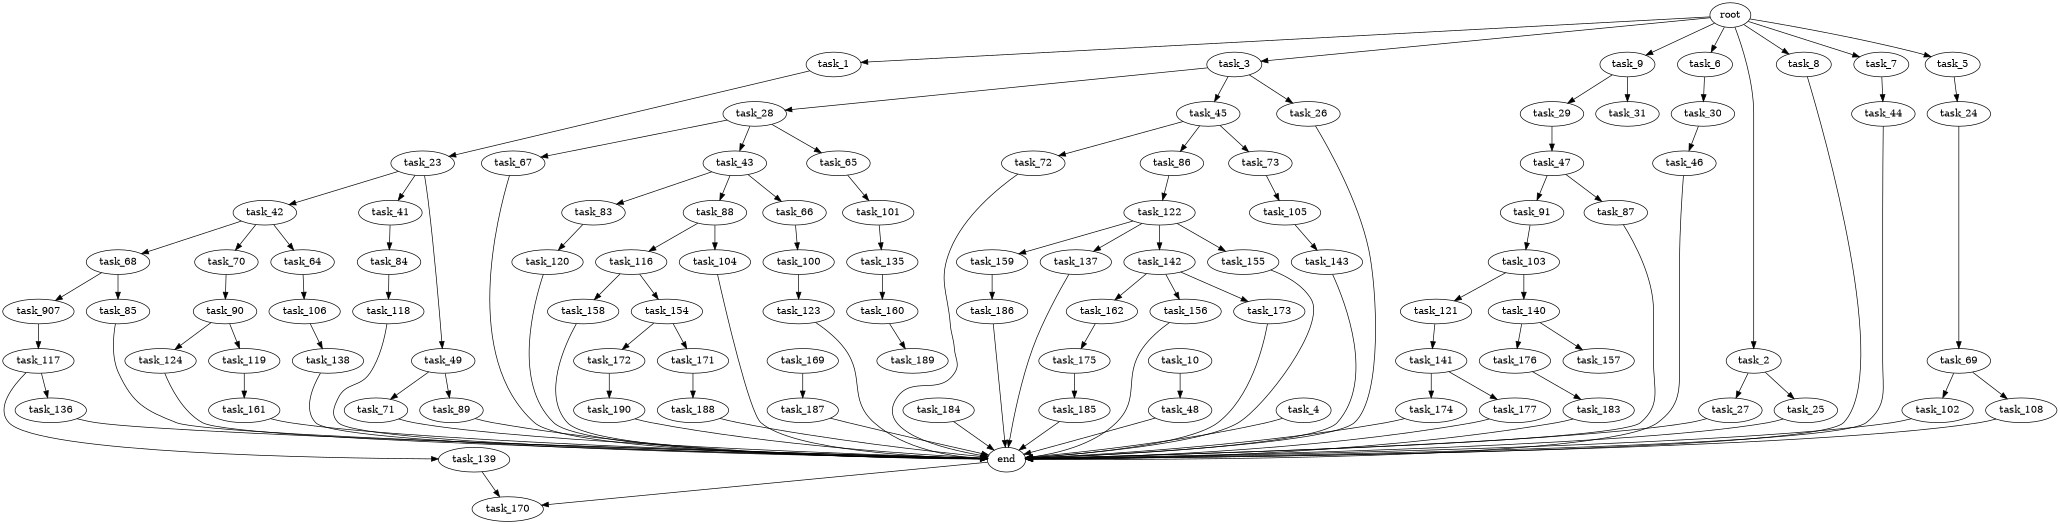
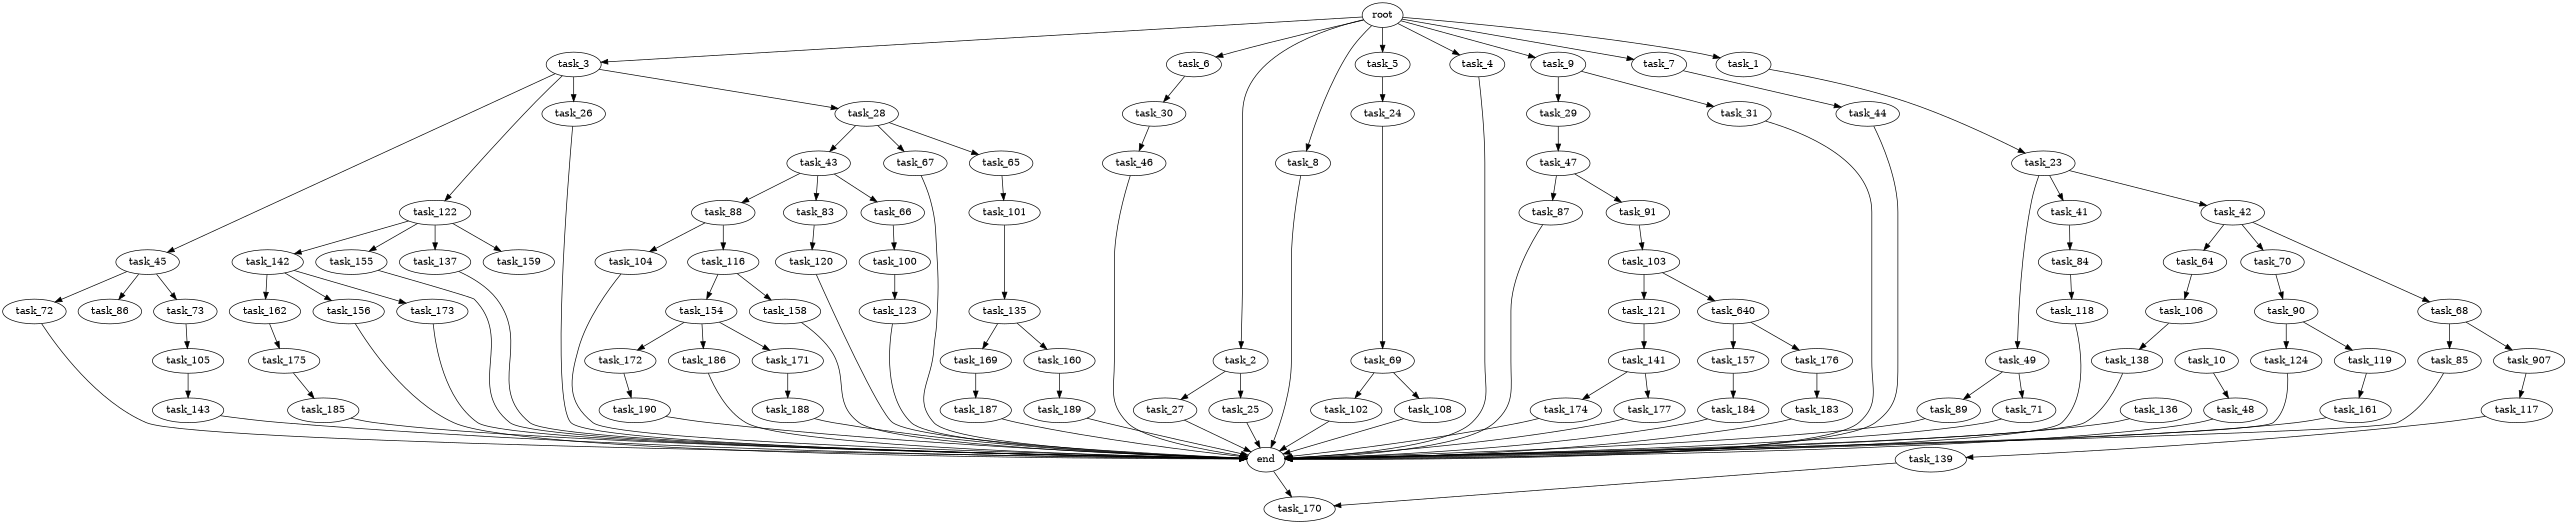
  digraph {
    task_173
    end
    task_170
    task_73
    task_105
    task_143
    task_65
    task_101
    task_135
    task_45
    task_86
    task_72
    task_122
    task_89
    task_100
    task_123
    task_47
    task_87
    task_91
    task_103
    task_3
    task_26
    task_28
    task_43
    task_67
    task_6
    task_30
    task_46
    task_171
    task_188
    task_2
    task_27
    task_25
    task_104
    task_8
    task_44
    task_172
    task_190
    task_69
    task_102
    task_108
    task_84
    task_118
    task_49
    task_71
    task_184
    task_187
    task_142
    task_159
    task_155
    task_137
    task_117
    task_139
    task_136
    task_177
    task_189
    task_169
    task_138
    task_160
    task_31
    task_5
    task_24
    task_48
    task_4
    task_185
    task_176
    task_183
    task_120
    task_83
    task_66
    task_88
    task_116
    task_90
    task_119
    task_124
    task_161
    task_10
    task_121
-   task_140
+   task_140 [label=task_640]
    task_141
    task_157
    task_9
    task_29
    task_41
    task_175
    task_174
    task_186
    n88 [label=task_907]
    task_162
    task_156
    root
    task_7
    task_1
    task_23
    task_154
    task_158
    task_42
    task_68
    task_70
    task_64
    task_85
    task_106
    task_173 -> end
    end -> task_170
    task_73 -> task_105
    task_105 -> task_143
    task_143 -> end
    task_65 -> task_101
    task_101 -> task_135
+   task_135 -> task_169
    task_135 -> task_160
    task_45 -> task_73
    task_45 -> task_86
    task_45 -> task_72
-   task_86 -> task_122
+   task_3 -> task_122
    task_72 -> end
    task_122 -> task_142
    task_122 -> task_159
    task_122 -> task_155
    task_122 -> task_137
    task_89 -> end
    task_100 -> task_123
    task_123 -> end
    task_47 -> task_87
    task_47 -> task_91
    task_87 -> end
    task_91 -> task_103
    task_103 -> task_121
    task_103 -> task_140
    task_3 -> task_45
    task_3 -> task_26
    task_3 -> task_28
    task_26 -> end
    task_28 -> task_65
    task_28 -> task_43
    task_28 -> task_67
    task_43 -> task_83
    task_43 -> task_66
    task_43 -> task_88
    task_67 -> end
    task_6 -> task_30
    task_30 -> task_46
    task_46 -> end
    task_171 -> task_188
    task_188 -> end
    task_2 -> task_27
    task_2 -> task_25
    task_27 -> end
    task_25 -> end
    task_104 -> end
    task_8 -> end
    task_44 -> end
    task_172 -> task_190
    task_190 -> end
    task_69 -> task_102
    task_69 -> task_108
    task_102 -> end
    task_108 -> end
    task_84 -> task_118
    task_118 -> end
    task_49 -> task_89
    task_49 -> task_71
    task_71 -> end
    task_184 -> end
    task_187 -> end
    task_142 -> task_173
    task_142 -> task_162
    task_142 -> task_156
-   task_159 -> task_186
+   task_154 -> task_186
    task_155 -> end
    task_137 -> end
    task_117 -> task_139
-   task_117 -> task_136
    task_139 -> task_170
    task_136 -> end
    task_177 -> end
+   task_189 -> end
    task_169 -> task_187
    task_138 -> end
    task_160 -> task_189
+   task_31 -> end
    task_5 -> task_24
    task_24 -> task_69
    task_48 -> end
    task_4 -> end
    task_185 -> end
    task_176 -> task_183
    task_183 -> end
    task_120 -> end
    task_83 -> task_120
    task_66 -> task_100
    task_88 -> task_104
    task_88 -> task_116
    task_116 -> task_154
    task_116 -> task_158
    task_90 -> task_119
    task_90 -> task_124
    task_119 -> task_161
    task_124 -> end
    task_161 -> end
    task_10 -> task_48
    task_121 -> task_141
    task_140 -> task_176
    task_140 -> task_157
    task_141 -> task_177
    task_141 -> task_174
+   task_157 -> task_184
    task_9 -> task_31
    task_9 -> task_29
    task_29 -> task_47
    task_41 -> task_84
    task_175 -> task_185
    task_174 -> end
    task_186 -> end
    n88 -> task_117
    task_162 -> task_175
    task_156 -> end
    root -> task_3
    root -> task_6
    root -> task_2
    root -> task_8
    root -> task_5
+   root -> task_4
    root -> task_9
    root -> task_7
    root -> task_1
    task_7 -> task_44
    task_1 -> task_23
    task_23 -> task_49
    task_23 -> task_41
    task_23 -> task_42
    task_154 -> task_171
    task_154 -> task_172
    task_158 -> end
    task_42 -> task_68
    task_42 -> task_70
    task_42 -> task_64
    task_68 -> n88
    task_68 -> task_85
    task_70 -> task_90
    task_64 -> task_106
    task_85 -> end
    task_106 -> task_138
  }
